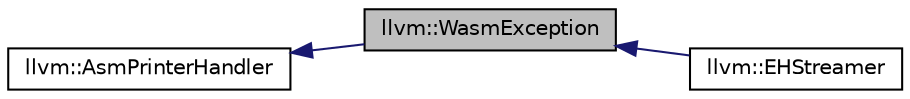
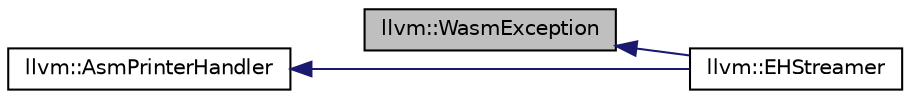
  digraph {
    rankdir=LR
    node [color=black fontname=Helvetica fontsize=10 shape=record]
    edge [color=midnightblue dir=back fontname=Helvetica fontsize=10 labelfontname=Helvetica labelfontsize=10 style=solid]
    n1 [fillcolor=grey75 fontcolor=black height=0.2 label="llvm::WasmException" style=filled width=0.4]
    n2 [height=0.2 label="llvm::EHStreamer" width=0.4]
    n3 [height=0.2 label="llvm::AsmPrinterHandler" width=0.4]
    n1 -> n2
-   n3 -> n1
+   n3 -> n2
  }
